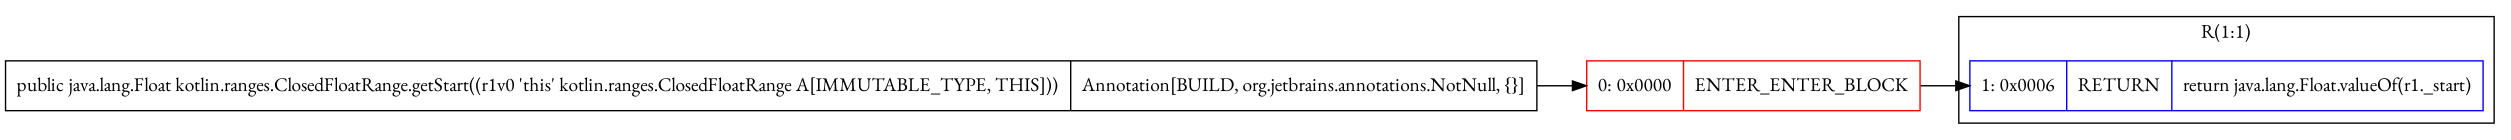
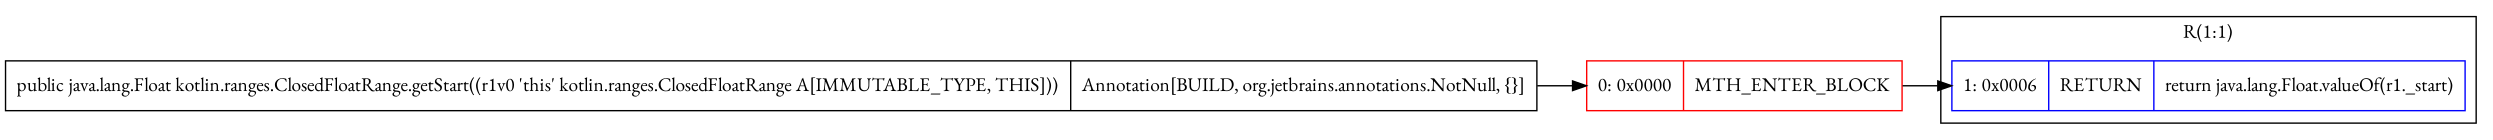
  digraph {
    rankdir=LR
    fontname="EB Garamond"
    node [shape=record fontname="EB Garamond"]
    edge [fontname="EB Garamond"]
    n1 [color=blue label="{1\:\ 0x0006|RETURN\l|return java.lang.Float.valueOf(r1._start)\l}"]
-   n2 [color=red label="{0\:\ 0x0000|ENTER_ENTER_BLOCK\l}"]
+   n2 [color=red label="{0\:\ 0x0000|MTH_ENTER_BLOCK\l}"]
    n3 [label="{public java.lang.Float kotlin.ranges.ClosedFloatRange.getStart((r1v0 'this' kotlin.ranges.ClosedFloatRange A[IMMUTABLE_TYPE, THIS]))  | Annotation[BUILD, org.jetbrains.annotations.NotNull, \{\}]\l}"]
    subgraph cluster_1 {
      label="R(1:1)"
      n1
    }
    n2 -> n1
    n3 -> n2
  }
